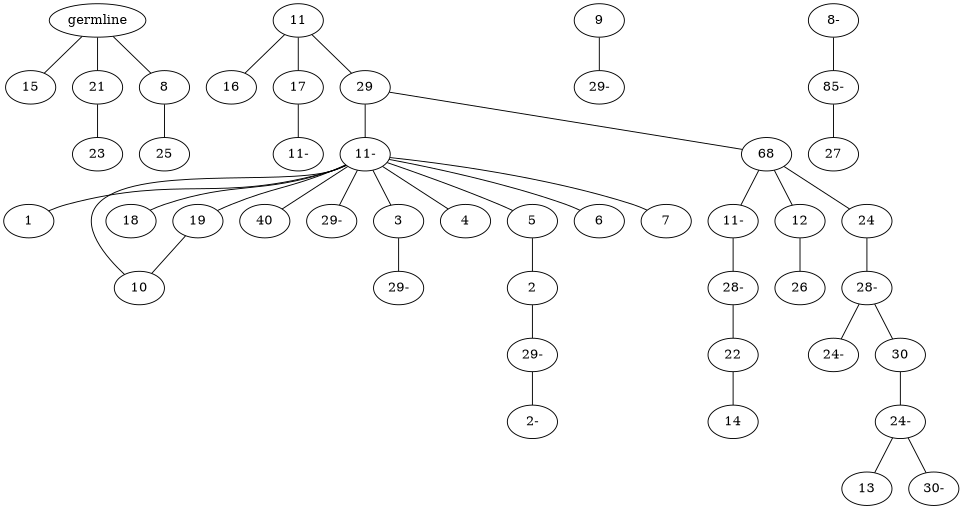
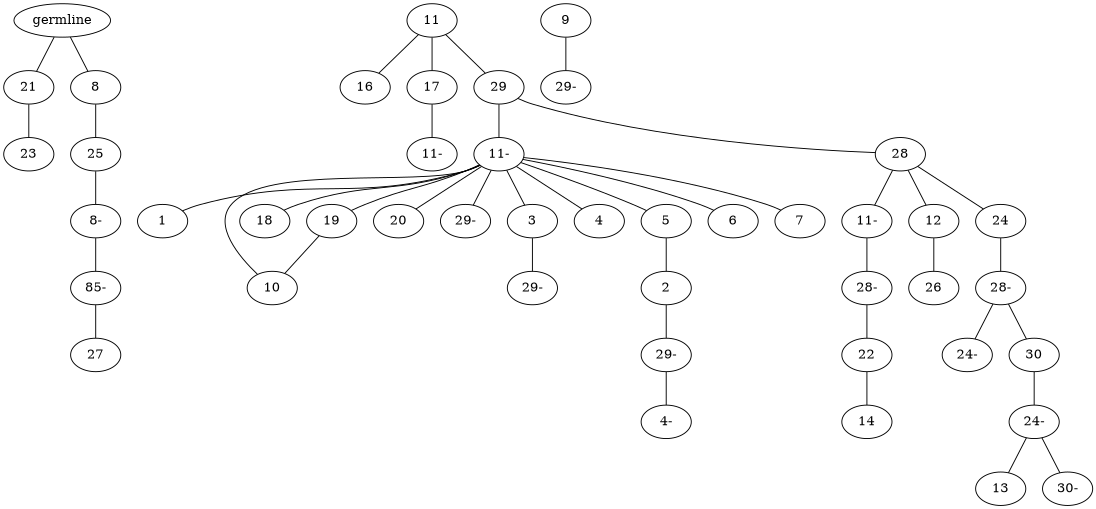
  graph {
    n1 [label=germline]
-   n2 [label=15]
    n3 [label=21]
    n4 [label=8]
    n5 [label=11]
    n6 [label=16]
    n7 [label=17]
    n8 [label=29]
    n9 [label=23]
    n10 [label=25]
    n11 [label="11-"]
    n12 [label="11-"]
-   n13 [label=68]
+   n13 [label=28]
    n14 [label=1]
    n15 [label=10]
    n16 [label=18]
    n17 [label=19]
-   n18 [label=40]
+   n18 [label=20]
    n19 [label="29-"]
    n20 [label=3]
    n21 [label=4]
    n22 [label=5]
    n23 [label=6]
    n24 [label=7]
    n25 [label="11-"]
    n26 [label=12]
    n27 [label=24]
    n28 [label="29-"]
    n29 [label=2]
    n30 [label=9]
    n31 [label="29-"]
    n32 [label="29-"]
-   n33 [label="2-"]
+   n33 [label="4-"]
    n34 [label="28-"]
    n35 [label=26]
    n36 [label="28-"]
    n37 [label=22]
    n38 [label=14]
    n39 [label="24-"]
    n40 [label=30]
    n41 [label="24-"]
    n42 [label=13]
    n43 [label="30-"]
    n44 [label="8-"]
    n45 [label="85-"]
    n46 [label=27]
-   n1 -- n2
    n1 -- n3
    n1 -- n4
    n3 -- n9
    n4 -- n10
    n5 -- n6
    n5 -- n7
    n5 -- n8
    n7 -- n11
    n8 -- n12
    n8 -- n13
+   n10 -- n44
    n12 -- n14
    n12 -- n15
    n12 -- n16
    n12 -- n17
    n12 -- n18
    n12 -- n19
    n12 -- n20
    n12 -- n21
    n12 -- n22
    n12 -- n23
    n12 -- n24
    n13 -- n25
    n13 -- n26
    n13 -- n27
    n17 -- n15
    n20 -- n28
    n22 -- n29
    n25 -- n34
    n26 -- n35
    n27 -- n36
    n29 -- n32
    n30 -- n31
    n32 -- n33
    n34 -- n37
    n36 -- n39
    n36 -- n40
    n37 -- n38
    n40 -- n41
    n41 -- n42
    n41 -- n43
    n44 -- n45
    n45 -- n46
  }
